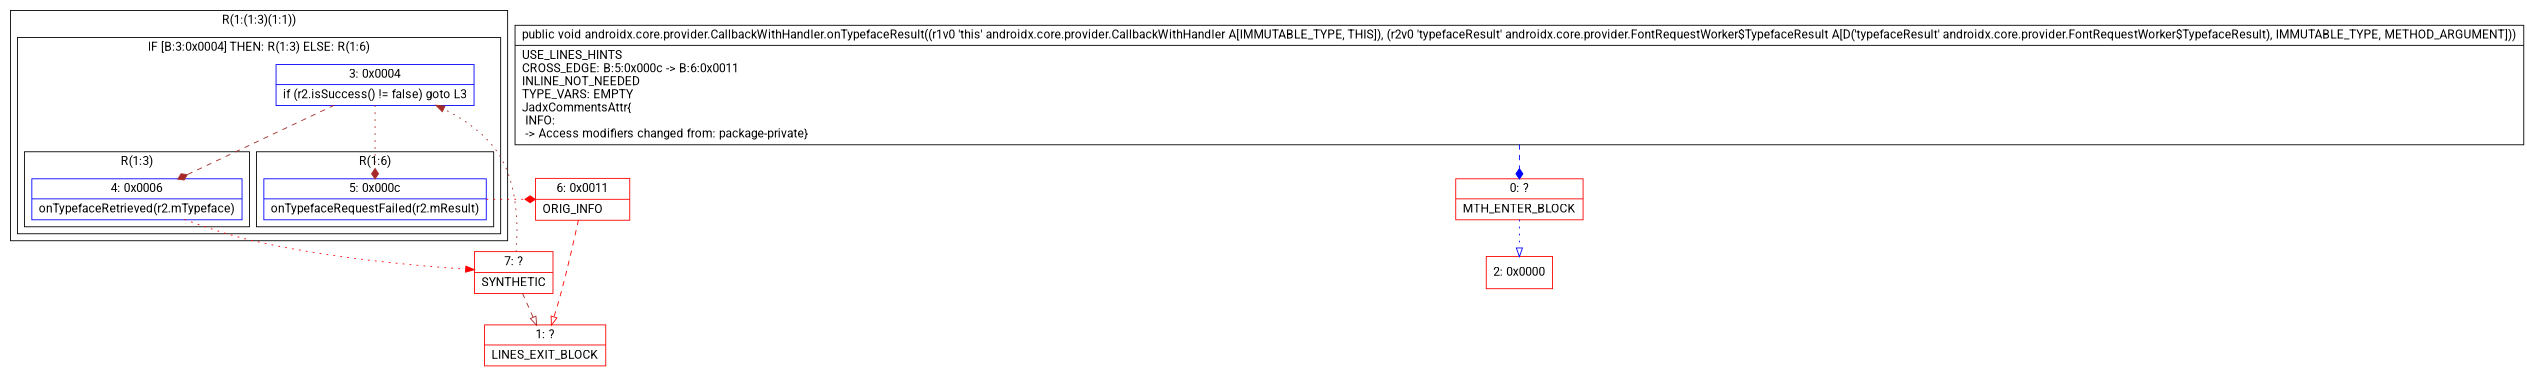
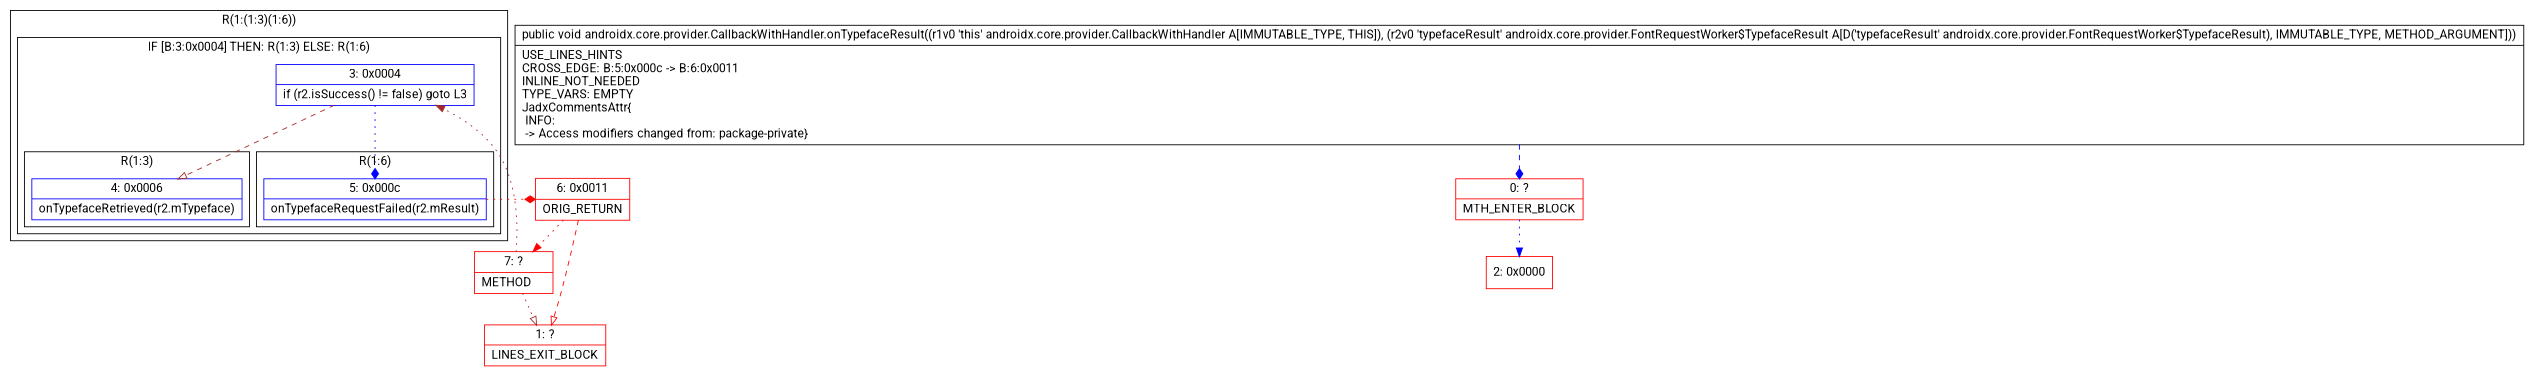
  digraph {
    fontname=Roboto
    node [color=red fontname=Roboto shape=record]
    edge [arrowhead=onormal color=red fontname=Roboto style=dotted]
    n1 [color=blue label="{4\:\ 0x0006|onTypefaceRetrieved(r2.mTypeface)\l}"]
    n2 [color=blue label="{5\:\ 0x000c|onTypefaceRequestFailed(r2.mResult)\l}"]
    n3 [color=blue label="{3\:\ 0x0004|if (r2.isSuccess() != false) goto L3\l}"]
-   n4 [label="{7\:\ ?|SYNTHETIC\l}"]
-   n5 [label="{6\:\ 0x0011|ORIG_INFO\l}"]
+   n4 [label="{7\:\ ?|METHOD\l}"]
+   n5 [label="{6\:\ 0x0011|ORIG_RETURN\l}"]
    n6 [label="{1\:\ ?|LINES_EXIT_BLOCK\l}"]
    n7 [label="{0\:\ ?|MTH_ENTER_BLOCK\l}"]
    n8 [label="{2\:\ 0x0000}"]
    n9 [label="{public void androidx.core.provider.CallbackWithHandler.onTypefaceResult((r1v0 'this' androidx.core.provider.CallbackWithHandler A[IMMUTABLE_TYPE, THIS]), (r2v0 'typefaceResult' androidx.core.provider.FontRequestWorker$TypefaceResult A[D('typefaceResult' androidx.core.provider.FontRequestWorker$TypefaceResult), IMMUTABLE_TYPE, METHOD_ARGUMENT]))  | USE_LINES_HINTS\lCROSS_EDGE: B:5:0x000c \-\> B:6:0x0011\lINLINE_NOT_NEEDED\lTYPE_VARS: EMPTY\lJadxCommentsAttr\{\l INFO: \l \-\> Access modifiers changed from: package\-private\}\l}" color=""]
    subgraph cluster_1 {
-     label="R(1:(1:3)(1:1))"
+     label="R(1:(1:3)(1:6))"
      subgraph cluster_2 {
        label="IF [B:3:0x0004] THEN: R(1:3) ELSE: R(1:6)"
        n3
        subgraph cluster_3 {
          label="R(1:3)"
          n1
        }
        subgraph cluster_4 {
          label="R(1:6)"
          n2
        }
      }
    }
-   n1 -> n4 [arrowhead=normal]
+   n5 -> n4 [arrowhead=normal]
    n2 -> n5 [arrowhead=diamond]
-   n3 -> n1 [arrowhead=diamond color=brown style=dashed]
-   n3 -> n2 [arrowhead=diamond color=brown]
+   n3 -> n1 [color=brown style=dashed]
+   n3 -> n2 [arrowhead=diamond color=blue]
    n4 -> n3 [arrowhead=normal color=brown]
-   n4 -> n6 [color=brown style=dashed]
+   n4 -> n6 [color=brown]
    n5 -> n6 [style=dashed]
-   n7 -> n8 [color=blue]
+   n7 -> n8 [arrowhead=normal color=blue]
    n9 -> n7 [arrowhead=diamond color=blue style=dashed]
  }
